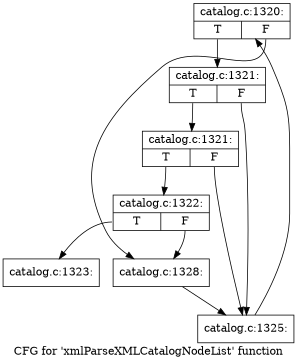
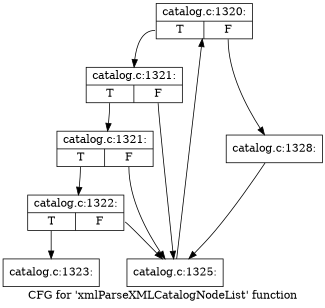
  digraph {
    label="CFG for 'xmlParseXMLCatalogNodeList' function"
    node [shape=record]
    edge [tailport=s0]
    n1 [label="{catalog.c:1320:|{<s0>T|<s1>F}}"]
    n2 [label="{catalog.c:1321:|{<s0>T|<s1>F}}"]
    n3 [label="{catalog.c:1328:}"]
    n4 [label="{catalog.c:1321:|{<s0>T|<s1>F}}"]
    n5 [label="{catalog.c:1325:}"]
    n6 [label="{catalog.c:1322:|{<s0>T|<s1>F}}"]
    n7 [label="{catalog.c:1323:}"]
    n1 -> n2
    n1 -> n3 [tailport=s1]
    n2 -> n4
    n2 -> n5 [tailport=s1]
    n3 -> n5
    n4 -> n5 [tailport=s1]
    n4 -> n6
    n5 -> n1
-   n6 -> n3 [tailport=s1]
+   n6 -> n5 [tailport=s1]
    n6 -> n7
  }
